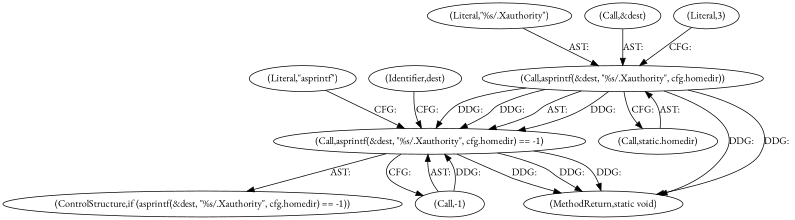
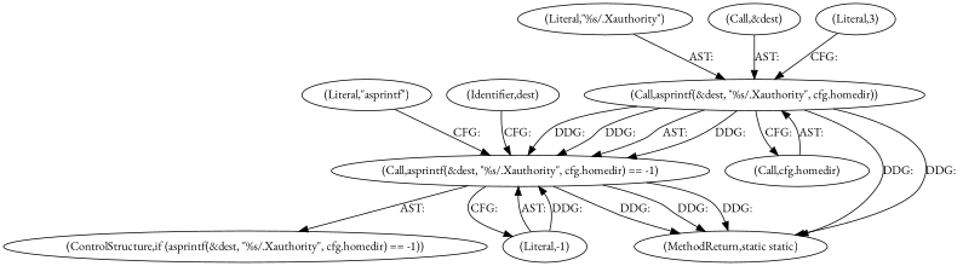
  digraph {
    fontname="EB Garamond"
    node [fontname="EB Garamond"]
    edge [fontname="EB Garamond"]
    n1 [label="(Call,asprintf(&dest, \"%s/.Xauthority\", cfg.homedir))"]
    n2 [label="(Call,asprintf(&dest, \"%s/.Xauthority\", cfg.homedir) == -1)"]
-   n3 [label="(Call,static.homedir)"]
-   n4 [label="(MethodReturn,static void)"]
+   n3 [label="(Call,cfg.homedir)"]
+   n4 [label="(MethodReturn,static static)"]
    n5 [label="(ControlStructure,if (asprintf(&dest, \"%s/.Xauthority\", cfg.homedir) == -1))"]
-   n6 [label="(Call,-1)"]
+   n6 [label="(Literal,-1)"]
    n7 [label="(Literal,\"asprintf\")"]
    n8 [label="(Identifier,dest)"]
    n9 [label="(Literal,\"%s/.Xauthority\")"]
    n10 [label="(Call,&dest)"]
    n11 [label="(Literal,3)"]
    n1 -> n2 [label="AST: "]
    n1 -> n2 [label="DDG: "]
    n1 -> n2 [label="DDG: "]
    n1 -> n2 [label="DDG: "]
    n1 -> n3 [label="CFG: "]
    n1 -> n4 [label="DDG: "]
    n1 -> n4 [label="DDG: "]
    n2 -> n4 [label="DDG: "]
    n2 -> n4 [label="DDG: "]
    n2 -> n4 [label="DDG: "]
    n2 -> n5 [label="AST: "]
    n2 -> n6 [label="CFG: "]
    n3 -> n1 [label="AST: "]
    n6 -> n2 [label="AST: "]
    n6 -> n2 [label="DDG: "]
    n7 -> n2 [label="CFG: "]
    n8 -> n2 [label="CFG: "]
    n9 -> n1 [label="AST: "]
    n10 -> n1 [label="AST: "]
    n11 -> n1 [label="CFG: "]
  }
